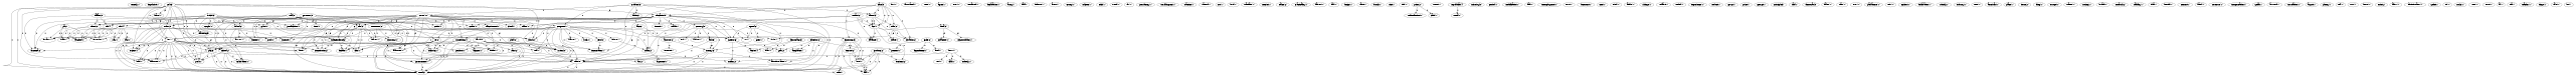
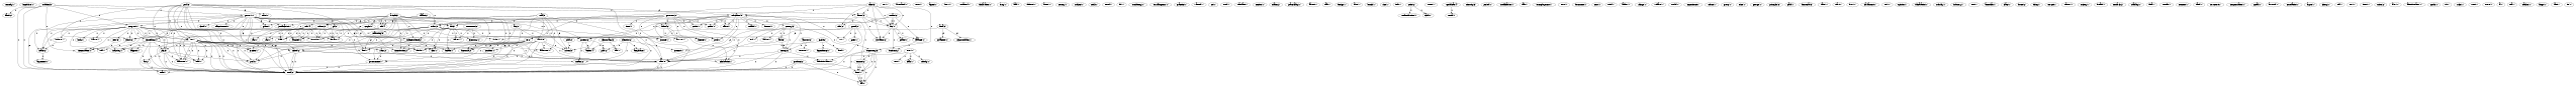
  digraph {
    n1 [label="remedy(1)"]
    n2 [label="impulsive(1)"]
    n3 [label="problem(3)"]
    n4 [label="power(11)"]
    n5 [label="abuse(3)"]
    n6 [label="congress(7)"]
    n7 [label="basis(2)"]
    n8 [label="need(2)"]
    n9 [label="necessitates(1)"]
    n10 [label="something(4)"]
    n11 [label="cloud(1)"]
    n12 [label="grant(1)"]
    n13 [label="justification(1)"]
    n14 [label="tax(3)"]
    n15 [label="effectiveness(1)"]
    n16 [label="majority(1)"]
    n17 [label="independence(2)"]
    n18 [label="constitution(2)"]
    n19 [label="decade(1)"]
    n20 [label="cam(1)"]
    n21 [label="system(6)"]
    n22 [label="make(2)"]
    n23 [label="line(1)"]
    n24 [label="thinks(1)"]
    n25 [label="government(7)"]
    n26 [label="side(2)"]
    n27 [label="act(1)"]
    n28 [label="situation(2)"]
    n29 [label="set(1)"]
    n30 [label="pay(3)"]
    n31 [label="veto(3)"]
    n32 [label="think(2)"]
    n33 [label="body(1)"]
    n34 [label="believe(1)"]
    n35 [label="blame(1)"]
    n36 [label="sell(1)"]
    n37 [label="whole(1)"]
    n38 [label="wasn(2)"]
    n39 [label="happen(1)"]
    n40 [label="heaven(1)"]
    n41 [label="economy(1)"]
    n42 [label="action(4)"]
    n43 [label="means(2)"]
    n44 [label="year(2)"]
    n45 [label="argument(1)"]
    n46 [label="balance(1)"]
    n47 [label="business(2)"]
    n48 [label="phase(1)"]
    n49 [label="state(8)"]
    n50 [label="beat(1)"]
    n51 [label="project(1)"]
    n52 [label="filibuster(1)"]
    n53 [label="school(2)"]
    n54 [label="pork(1)"]
    n55 [label="art(2)"]
    n56 [label="btw(1)"]
    n57 [label="illustrated(1)"]
    n58 [label="rests(1)"]
    n59 [label="agree(1)"]
    n60 [label="democracy(3)"]
    n61 [label="bias(1)"]
    n62 [label="knew(1)"]
    n63 [label="case(3)"]
    n64 [label="ecconomy(3)"]
    n65 [label="education(9)"]
    n66 [label="re(2)"]
    n67 [label="ensure(2)"]
    n68 [label="bust(1)"]
    n69 [label="fall(1)"]
    n70 [label="money(6)"]
    n71 [label="run(1)"]
    n72 [label="order(2)"]
    n73 [label="push(1)"]
    n74 [label="income(1)"]
    n75 [label="create(1)"]
    n76 [label="effort(1)"]
    n77 [label="crisis(1)"]
    n78 [label="button(1)"]
    n79 [label="wealth(1)"]
    n80 [label="country(3)"]
    n81 [label="dscomsa(2)"]
    n82 [label="fillibuster(1)"]
    n83 [label="position(1)"]
    n84 [label="administration(1)"]
    n85 [label="seat(1)"]
    n86 [label="remained(1)"]
    n87 [label="cycle(2)"]
    n88 [label="fund(1)"]
    n89 [label="dependence(1)"]
    n90 [label="present(1)"]
    n91 [label="celebration(1)"]
    n92 [label="basket(1)"]
    n93 [label="lack(3)"]
    n94 [label="end(1)"]
    n95 [label="declaration(1)"]
    n96 [label="spend(2)"]
    n97 [label="goes(1)"]
    n98 [label="army(1)"]
    n99 [label="half(1)"]
    n100 [label="defense(1)"]
    n101 [label="senate(2)"]
    n102 [label="writes(3)"]
    n103 [label="arent(1)"]
    n104 [label="county(1)"]
    n105 [label="subject(1)"]
    n106 [label="article(3)"]
    n107 [label="edu(4)"]
    n108 [label="couple(1)"]
    n109 [label="utkvm(2)"]
    n110 [label="reasoning(3)"]
    n111 [label="utk(4)"]
    n112 [label="day(1)"]
    n113 [label="way(1)"]
    n114 [label="shaft(1)"]
    n115 [label="elevator(1)"]
    n116 [label="remember(1)"]
    n117 [label="laughed(1)"]
    n118 [label="stick(1)"]
    n119 [label="york(3)"]
    n120 [label="leave(1)"]
    n121 [label="trend(1)"]
    n122 [label="div(1)"]
    n123 [label="presidency(1)"]
    n124 [label="unwillingness(1)"]
    n125 [label="practice(1)"]
    n126 [label="governor(2)"]
    n127 [label="asked(2)"]
    n128 [label="time(1)"]
    n129 [label="license(1)"]
    n130 [label="answer(1)"]
    n131 [label="wanted(1)"]
    n132 [label="cut(1)"]
    n133 [label="level(1)"]
    n134 [label="mandate(1)"]
    n135 [label="section(1)"]
    n136 [label="makes(2)"]
    n137 [label="practicality(1)"]
    n138 [label="fairest(1)"]
    n139 [label="talk(1)"]
    n140 [label="design(1)"]
    n141 [label="raise(1)"]
    n142 [label="bunch(1)"]
    n143 [label="vice(1)"]
    n144 [label="info(1)"]
    n145 [label="veal(3)"]
    n146 [label="point(2)"]
    n147 [label="redistribution(1)"]
    n148 [label="cash(1)"]
    n149 [label="motto(1)"]
    n150 [label="hallam(2)"]
    n151 [label="republican(4)"]
    n152 [label="versa(1)"]
    n153 [label="minority(3)"]
    n154 [label="area(3)"]
    n155 [label="collapses(1)"]
    n156 [label="responsibility(1)"]
    n157 [label="period(1)"]
    n158 [label="modification(1)"]
    n159 [label="daft(1)"]
    n160 [label="unemployment(1)"]
    n161 [label="term(1)"]
    n162 [label="document(1)"]
    n163 [label="cont(1)"]
    n164 [label="tried(1)"]
    n165 [label="ladder(1)"]
    n166 [label="whinge(1)"]
    n167 [label="welfare(1)"]
    n168 [label="amount(2)"]
    n169 [label="revenue(1)"]
    n170 [label="model(1)"]
    n171 [label="experience(1)"]
    n172 [label="reduce(1)"]
    n173 [label="group(1)"]
    n174 [label="price(1)"]
    n175 [label="george(1)"]
    n176 [label="principle(3)"]
    n177 [label="paid(1)"]
    n178 [label="election(2)"]
    n179 [label="antiphase(1)"]
    n180 [label="democrat(3)"]
    n181 [label="baker(1)"]
    n182 [label="start(1)"]
    n183 [label="brow(1)"]
    n184 [label="parliament(1)"]
    n185 [label="pa(2)"]
    n186 [label="david(9)"]
    n187 [label="univ(1)"]
    n188 [label="opinion(1)"]
    n189 [label="delcaration(1)"]
    n190 [label="subsidy(1)"]
    n191 [label="produce(2)"]
    n192 [label="industry(1)"]
    n193 [label="tenn(1)"]
    n194 [label="american(1)"]
    n195 [label="place(1)"]
    n196 [label="house(2)"]
    n197 [label="thing(1)"]
    n198 [label="europe(1)"]
    n199 [label="matter(1)"]
    n200 [label="society(1)"]
    n201 [label="breath(1)"]
    n202 [label="fact(2)"]
    n203 [label="know(1)"]
    n204 [label="rest(1)"]
    n205 [label="calls(1)"]
    n206 [label="nobody(1)"]
    n207 [label="tennessee(2)"]
    n208 [label="monarch(2)"]
    n209 [label="stability(1)"]
    n210 [label="idea(1)"]
    n211 [label="benefit(1)"]
    n212 [label="consent(1)"]
    n213 [label="hand(1)"]
    n214 [label="structure(1)"]
    n215 [label="compensation(1)"]
    n216 [label="speak(1)"]
    n217 [label="arround(1)"]
    n218 [label="correlation(1)"]
    n219 [label="argue(1)"]
    n220 [label="plenty(1)"]
    n221 [label="tell(1)"]
    n222 [label="phill(2)"]
    n223 [label="sort(1)"]
    n224 [label="boom(1)"]
    n225 [label="union(2)"]
    n226 [label="allow(1)"]
    n227 [label="administrator(1)"]
    n228 [label="spoke(1)"]
    n229 [label="sit(1)"]
    n230 [label="sucks(1)"]
    n231 [label="went(1)"]
    n232 [label="move(1)"]
    n233 [label="al(1)"]
    n234 [label="tea(1)"]
    n235 [label="teacher(1)"]
    n236 [label="bingo(1)"]
    n237 [label="rake(1)"]
    n238 [label="lot(1)"]
    n3 -> n4 [label=1]
    n3 -> n5 [label=1]
    n3 -> n6 [label=1]
    n3 -> n7 [label=1]
    n3 -> n8 [label=1]
    n3 -> n8 [label=1]
    n3 -> n9 [label=1]
    n4 -> n6 [label=1]
    n4 -> n8 [label=2]
    n4 -> n8 [label=2]
    n4 -> n10 [label=1]
    n4 -> n11 [label=1]
    n4 -> n12 [label=2]
    n4 -> n13 [label=2]
    n4 -> n14 [label=2]
    n4 -> n15 [label=1]
    n4 -> n16 [label=1]
    n4 -> n17 [label=2]
    n4 -> n18 [label=2]
-   n4 -> n19 [label=2]
    n4 -> n20 [label=2]
    n4 -> n21 [label=1]
    n4 -> n22 [label=1]
    n4 -> n23 [label=2]
    n4 -> n24 [label=1]
    n4 -> n25 [label=1]
    n5 -> n22 [label=1]
    n5 -> n26 [label=1]
    n5 -> n27 [label=1]
    n5 -> n27 [label=1]
    n5 -> n28 [label=1]
    n6 -> n8 [label=1]
    n6 -> n8 [label=1]
    n6 -> n9 [label=1]
    n6 -> n10 [label=1]
    n6 -> n21 [label=1]
    n6 -> n22 [label=1]
    n6 -> n29 [label=1]
    n6 -> n29 [label=1]
    n6 -> n30 [label=1]
    n6 -> n31 [label=1]
    n6 -> n32 [label=1]
    n6 -> n33 [label=1]
    n6 -> n34 [label=1]
    n6 -> n35 [label=1]
    n6 -> n36 [label=1]
    n6 -> n37 [label=1]
    n10 -> n8 [label=1]
    n10 -> n8 [label=1]
    n10 -> n16 [label=1]
    n10 -> n24 [label=1]
    n10 -> n30 [label=1]
    n10 -> n36 [label=1]
    n10 -> n38 [label=1]
    n10 -> n39 [label=1]
    n14 -> n17 [label=1]
    n14 -> n18 [label=1]
    n14 -> n19 [label=1]
    n14 -> n20 [label=1]
    n14 -> n23 [label=1]
    n14 -> n40 [label=1]
    n14 -> n41 [label=1]
    n17 -> n18 [label=1]
    n17 -> n19 [label=1]
    n17 -> n20 [label=1]
    n17 -> n23 [label=1]
    n21 -> n42 [label=1]
    n21 -> n43 [label=1]
    n21 -> n44 [label=1]
    n22 -> n45 [label=1]
    n25 -> n8 [label=1]
    n27 -> n28 [label=1]
    n27 -> n46 [label=1]
    n27 -> n47 [label=1]
    n27 -> n48 [label=1]
    n29 -> n8 [label=1]
    n29 -> n8 [label=1]
    n29 -> n8 [label=1]
    n29 -> n8 [label=1]
    n29 -> n30 [label=1]
    n29 -> n49 [label=1]
    n29 -> n49 [label=1]
    n29 -> n50 [label=1]
    n29 -> n50 [label=1]
    n29 -> n51 [label=1]
    n29 -> n51 [label=1]
    n29 -> n52 [label=1]
    n29 -> n52 [label=1]
    n29 -> n53 [label=1]
    n29 -> n53 [label=1]
    n29 -> n54 [label=1]
    n29 -> n54 [label=1]
    n30 -> n8 [label=1]
    n30 -> n8 [label=1]
    n30 -> n50 [label=1]
    n30 -> n52 [label=1]
    n30 -> n54 [label=1]
    n30 -> n55 [label=1]
    n31 -> n9 [label=1]
    n32 -> n9 [label=1]
    n34 -> n22 [label=1]
    n38 -> n25 [label=1]
    n38 -> n43 [label=1]
    n49 -> n8 [label=1]
    n49 -> n8 [label=1]
    n49 -> n85 [label=1]
    n53 -> n8 [label=1]
    n53 -> n8 [label=1]
    n53 -> n49 [label=1]
    n53 -> n54 [label=1]
    n53 -> n91 [label=1]
    n55 -> n85 [label=1]
    n60 -> n42 [label=1]
    n60 -> n61 [label=1]
    n63 -> n5 [label=1]
    n63 -> n26 [label=1]
    n63 -> n27 [label=1]
    n63 -> n27 [label=1]
    n63 -> n28 [label=1]
    n63 -> n64 [label=1]
    n63 -> n65 [label=1]
    n63 -> n66 [label=1]
    n64 -> n8 [label=1]
    n64 -> n8 [label=1]
    n64 -> n67 [label=1]
    n64 -> n68 [label=1]
    n64 -> n68 [label=1]
    n64 -> n69 [label=1]
    n65 -> n14 [label=1]
    n65 -> n21 [label=1]
    n65 -> n49 [label=2]
    n65 -> n70 [label=1]
    n65 -> n71 [label=1]
    n65 -> n72 [label=1]
    n65 -> n73 [label=1]
    n65 -> n74 [label=1]
    n65 -> n75 [label=1]
    n65 -> n76 [label=1]
    n65 -> n77 [label=1]
    n65 -> n78 [label=1]
    n65 -> n79 [label=1]
    n65 -> n80 [label=1]
    n66 -> n8 [label=1]
    n66 -> n8 [label=1]
    n66 -> n16 [label=1]
    n66 -> n24 [label=1]
    n66 -> n25 [label=1]
    n66 -> n81 [label=2]
    n66 -> n82 [label=2]
    n66 -> n83 [label=1]
    n67 -> n65 [label=1]
    n67 -> n68 [label=1]
    n67 -> n68 [label=1]
    n67 -> n69 [label=1]
    n68 -> n69 [label=1]
    n68 -> n69 [label=1]
    n70 -> n8 [label=1]
    n70 -> n8 [label=1]
    n70 -> n49 [label=1]
    n70 -> n84 [label=1]
    n72 -> n8 [label=1]
    n72 -> n8 [label=1]
    n72 -> n50 [label=1]
    n72 -> n51 [label=1]
    n72 -> n52 [label=1]
    n72 -> n53 [label=1]
    n72 -> n54 [label=1]
    n72 -> n73 [label=1]
    n72 -> n74 [label=1]
    n80 -> n49 [label=1]
    n80 -> n64 [label=1]
    n80 -> n70 [label=1]
    n80 -> n92 [label=1]
    n80 -> n93 [label=1]
    n80 -> n94 [label=1]
    n87 -> n88 [label=1]
    n87 -> n89 [label=1]
    n87 -> n90 [label=1]
    n93 -> n49 [label=1]
    n93 -> n70 [label=2]
    n96 -> n21 [label=1]
    n96 -> n71 [label=1]
    n96 -> n84 [label=1]
    n96 -> n97 [label=1]
    n101 -> n27 [label=1]
    n101 -> n27 [label=1]
    n101 -> n46 [label=1]
    n101 -> n49 [label=1]
    n101 -> n102 [label=1]
    n106 -> n12 [label=1]
    n106 -> n13 [label=1]
    n106 -> n14 [label=1]
    n106 -> n17 [label=1]
    n106 -> n18 [label=1]
    n106 -> n19 [label=1]
    n106 -> n20 [label=1]
    n106 -> n23 [label=1]
    n106 -> n81 [label=1]
    n106 -> n107 [label=1]
    n106 -> n108 [label=1]
    n106 -> n109 [label=1]
    n106 -> n110 [label=1]
    n106 -> n111 [label=1]
    n107 -> n32 [label=1]
    n107 -> n112 [label=1]
    n107 -> n113 [label=1]
    n107 -> n114 [label=1]
    n107 -> n115 [label=1]
    n107 -> n116 [label=1]
    n107 -> n117 [label=1]
    n109 -> n32 [label=1]
    n109 -> n113 [label=1]
    n109 -> n114 [label=1]
    n109 -> n115 [label=1]
    n109 -> n116 [label=1]
    n109 -> n117 [label=1]
    n110 -> n23 [label=2]
    n111 -> n115 [label=1]
    n111 -> n116 [label=1]
    n111 -> n117 [label=1]
    n119 -> n8 [label=1]
    n119 -> n8 [label=1]
    n119 -> n29 [label=1]
    n119 -> n29 [label=1]
    n119 -> n30 [label=1]
    n119 -> n32 [label=1]
    n119 -> n49 [label=1]
    n119 -> n51 [label=1]
    n119 -> n52 [label=1]
    n119 -> n53 [label=1]
    n119 -> n54 [label=1]
    n119 -> n65 [label=2]
    n119 -> n72 [label=1]
    n119 -> n120 [label=2]
    n126 -> n14 [label=1]
    n126 -> n53 [label=1]
    n126 -> n72 [label=1]
    n126 -> n73 [label=1]
    n126 -> n74 [label=1]
    n126 -> n75 [label=1]
    n126 -> n76 [label=1]
    n126 -> n77 [label=1]
    n126 -> n91 [label=1]
    n126 -> n127 [label=1]
    n126 -> n128 [label=1]
    n126 -> n129 [label=1]
    n127 -> n91 [label=1]
    n127 -> n129 [label=1]
    n127 -> n130 [label=1]
    n145 -> n49 [label=1]
    n145 -> n66 [label=1]
    n145 -> n81 [label=1]
    n145 -> n82 [label=1]
    n145 -> n102 [label=2]
    n145 -> n109 [label=2]
    n145 -> n111 [label=2]
    n146 -> n147 [label=1]
    n146 -> n148 [label=1]
    n150 -> n81 [label=1]
    n150 -> n102 [label=1]
    n150 -> n109 [label=1]
    n150 -> n111 [label=1]
    n151 -> n152 [label=1]
    n154 -> n37 [label=2]
    n154 -> n155 [label=2]
    n154 -> n156 [label=2]
    n168 -> n70 [label=1]
    n168 -> n169 [label=1]
    n178 -> n43 [label=1]
    n178 -> n44 [label=1]
    n178 -> n90 [label=1]
    n178 -> n179 [label=1]
    n185 -> n114 [label=1]
    n185 -> n115 [label=1]
    n185 -> n116 [label=1]
    n185 -> n117 [label=1]
    n186 -> n8 [label=1]
    n186 -> n8 [label=1]
    n186 -> n24 [label=1]
    n186 -> n25 [label=1]
    n186 -> n49 [label=1]
    n186 -> n82 [label=1]
    n186 -> n83 [label=1]
    n186 -> n102 [label=1]
    n191 -> n8 [label=1]
    n191 -> n8 [label=1]
-   n191 -> n47 [label=1]
+   n46 -> n47 [label=1]
    n191 -> n68 [label=1]
    n191 -> n69 [label=1]
    n202 -> n21 [label=1]
    n202 -> n25 [label=1]
    n203 -> n49 [label=1]
    n203 -> n204 [label=1]
    n203 -> n205 [label=1]
    n203 -> n206 [label=1]
    n207 -> n40 [label=1]
    n207 -> n41 [label=1]
    n222 -> n102 [label=1]
  }
